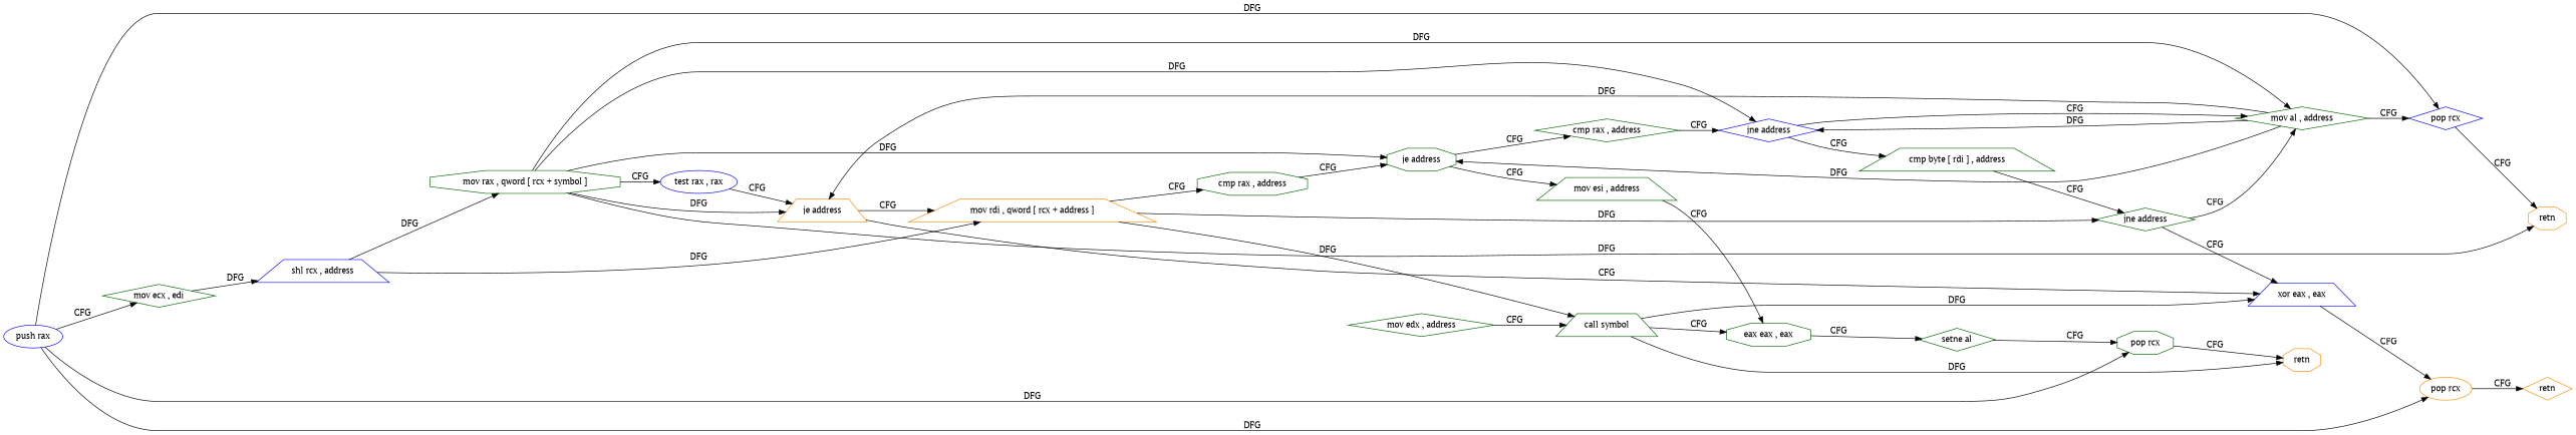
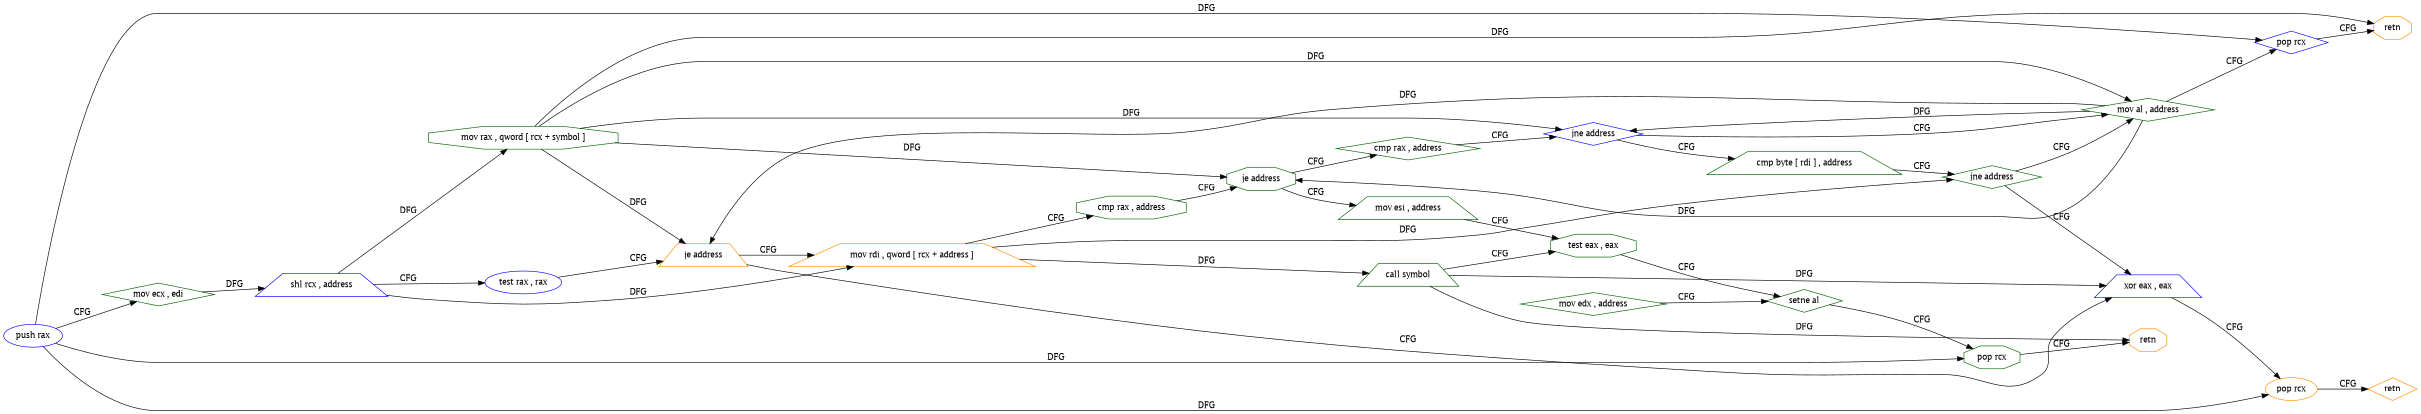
  digraph {
    fontname="PT Serif"
    rankdir=LR
    node [color=darkgreen fontname="PT Serif" shape=diamond]
    edge [fontname="PT Serif"]
    n1 [color=blue label="push rax" shape=ellipse]
    n2 [label="mov ecx , edi"]
    n3 [color=darkorange label="pop rcx" shape=ellipse]
    n4 [label="pop rcx" shape=octagon]
    n5 [color=blue label="pop rcx"]
    n6 [color=blue label="shl rcx , address" shape=trapezium]
    n7 [color=darkorange label=retn]
    n8 [color=darkorange label=retn shape=octagon]
    n9 [color=darkorange label=retn shape=octagon]
    n10 [label="mov rax , qword [ rcx + symbol ]" shape=octagon]
    n11 [color=darkorange label="mov rdi , qword [ rcx + address ]" shape=trapezium]
    n12 [color=blue label="test rax , rax" shape=ellipse]
    n13 [color=darkorange label="je address" shape=trapezium]
    n14 [label="je address" shape=octagon]
    n15 [color=blue label="jne address"]
    n16 [label="mov al , address"]
    n17 [label="cmp rax , address" shape=octagon]
    n18 [label="call symbol" shape=trapezium]
    n19 [label="jne address"]
    n20 [color=blue label="xor eax , eax" shape=trapezium]
    n21 [label="mov esi , address" shape=trapezium]
    n22 [label="cmp rax , address"]
    n23 [label="cmp byte [ rdi ] , address" shape=trapezium]
-   n24 [label="eax eax , eax" shape=octagon]
+   n24 [label="test eax , eax" shape=octagon]
    n25 [label="mov edx , address"]
    n26 [label="setne al"]
    n1 -> n2 [label=CFG]
    n1 -> n3 [label=DFG]
    n1 -> n4 [label=DFG]
    n1 -> n5 [label=DFG]
    n2 -> n6 [label=DFG]
    n3 -> n7 [label=CFG]
    n4 -> n8 [label=CFG]
    n5 -> n9 [label=CFG]
    n6 -> n10 [label=DFG]
    n6 -> n11 [label=DFG]
    n10 -> n9 [label=DFG]
-   n10 -> n12 [label=CFG]
+   n6 -> n12 [label=CFG]
    n10 -> n13 [label=DFG]
    n10 -> n14 [label=DFG]
    n10 -> n15 [label=DFG]
    n10 -> n16 [label=DFG]
    n11 -> n17 [label=CFG]
    n11 -> n18 [label=DFG]
    n11 -> n19 [label=DFG]
    n12 -> n13 [label=CFG]
    n13 -> n11 [label=CFG]
    n13 -> n20 [label=CFG]
    n14 -> n21 [label=CFG]
    n14 -> n22 [label=CFG]
    n15 -> n16 [label=CFG]
    n15 -> n23 [label=CFG]
    n16 -> n5 [label=CFG]
    n16 -> n13 [label=DFG]
    n16 -> n14 [label=DFG]
    n16 -> n15 [label=DFG]
    n17 -> n14 [label=CFG]
    n18 -> n8 [label=DFG]
    n18 -> n20 [label=DFG]
    n18 -> n24 [label=CFG]
    n19 -> n16 [label=CFG]
    n19 -> n20 [label=CFG]
    n20 -> n3 [label=CFG]
    n21 -> n24 [label=CFG]
    n22 -> n15 [label=CFG]
    n23 -> n19 [label=CFG]
    n24 -> n26 [label=CFG]
-   n25 -> n18 [label=CFG]
+   n25 -> n26 [label=CFG]
    n26 -> n4 [label=CFG]
  }
